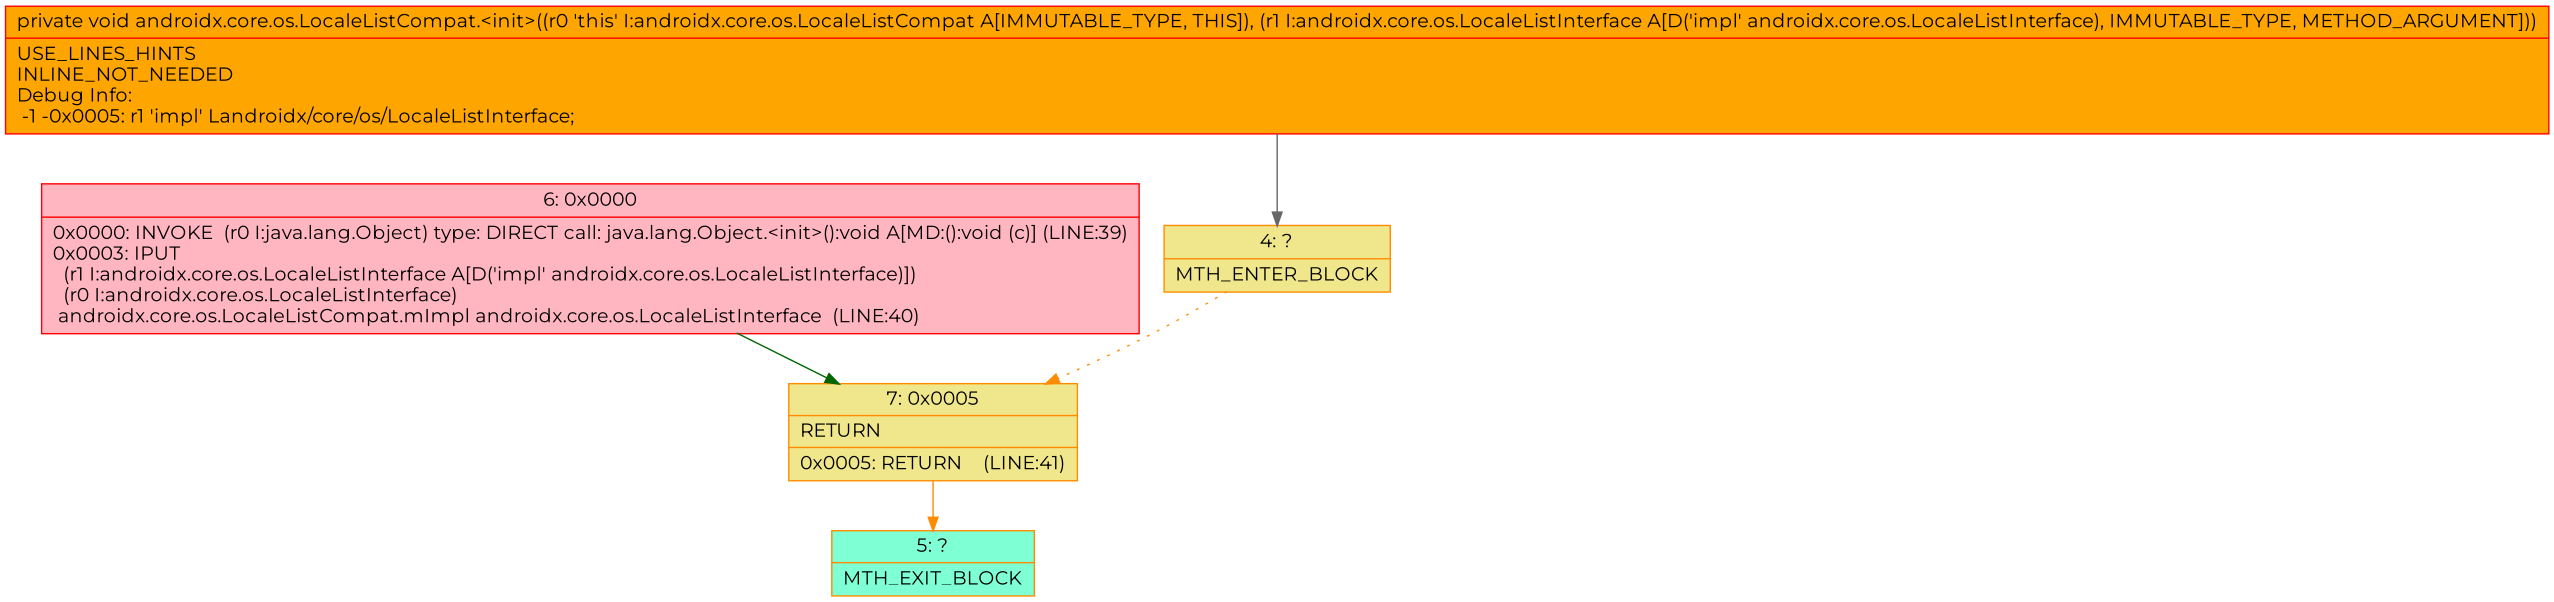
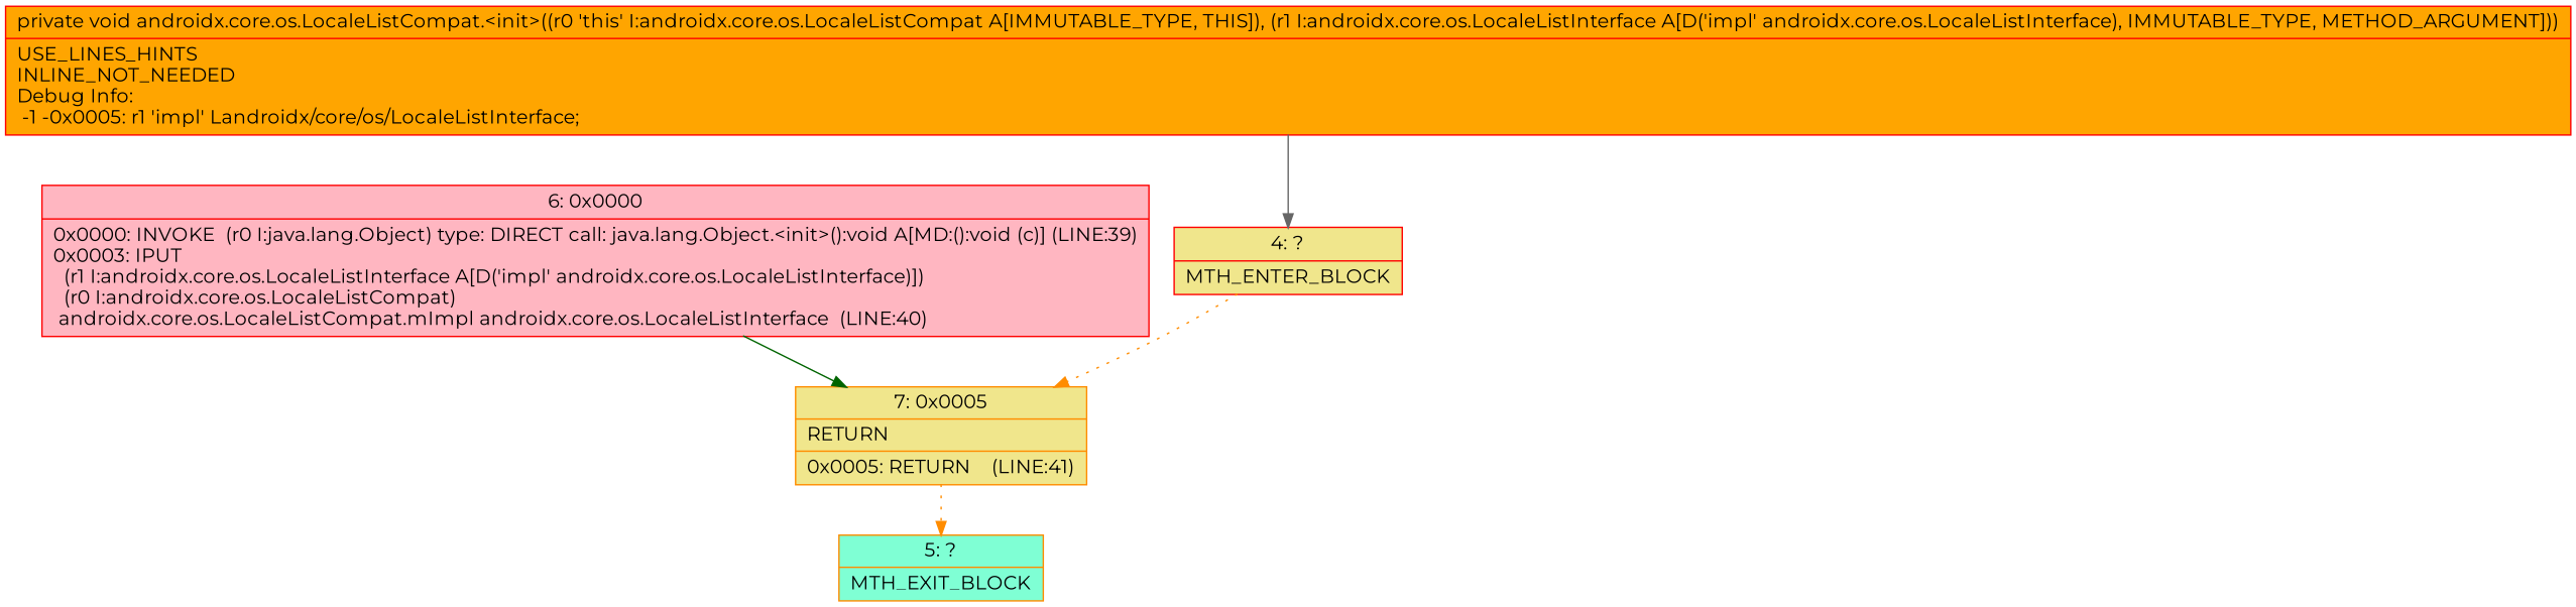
  digraph {
    fontname=Montserrat
    node [color=darkorange fillcolor=khaki fontname=Montserrat shape=record style=filled]
    edge [color=darkorange fontname=Montserrat style=dotted]
-   n1 [label="{4\:\ ?|MTH_ENTER_BLOCK\l}"]
+   n1 [color=red label="{4\:\ ?|MTH_ENTER_BLOCK\l}"]
    n2 [label="{7\:\ 0x0005|RETURN\l|0x0005: RETURN    (LINE:41)\l}"]
-   n3 [color=red fillcolor=lightpink label="{6\:\ 0x0000|0x0000: INVOKE  (r0 I:java.lang.Object) type: DIRECT call: java.lang.Object.\<init\>():void A[MD:():void (c)] (LINE:39)\l0x0003: IPUT  \l  (r1 I:androidx.core.os.LocaleListInterface A[D('impl' androidx.core.os.LocaleListInterface)])\l  (r0 I:androidx.core.os.LocaleListInterface)\l androidx.core.os.LocaleListCompat.mImpl androidx.core.os.LocaleListInterface  (LINE:40)\l}"]
+   n3 [color=red fillcolor=lightpink label="{6\:\ 0x0000|0x0000: INVOKE  (r0 I:java.lang.Object) type: DIRECT call: java.lang.Object.\<init\>():void A[MD:():void (c)] (LINE:39)\l0x0003: IPUT  \l  (r1 I:androidx.core.os.LocaleListInterface A[D('impl' androidx.core.os.LocaleListInterface)])\l  (r0 I:androidx.core.os.LocaleListCompat)\l androidx.core.os.LocaleListCompat.mImpl androidx.core.os.LocaleListInterface  (LINE:40)\l}"]
    n4 [fillcolor=aquamarine label="{5\:\ ?|MTH_EXIT_BLOCK\l}"]
    n5 [color=red fillcolor=orange label="{private void androidx.core.os.LocaleListCompat.\<init\>((r0 'this' I:androidx.core.os.LocaleListCompat A[IMMUTABLE_TYPE, THIS]), (r1 I:androidx.core.os.LocaleListInterface A[D('impl' androidx.core.os.LocaleListInterface), IMMUTABLE_TYPE, METHOD_ARGUMENT]))  | USE_LINES_HINTS\lINLINE_NOT_NEEDED\lDebug Info:\l  \-1 \-0x0005: r1 'impl' Landroidx\/core\/os\/LocaleListInterface;\l}"]
    n1 -> n2
-   n2 -> n4 [style=solid]
+   n2 -> n4
    n3 -> n2 [color=darkgreen style=solid]
    n5 -> n1 [color=gray40 style=solid]
  }
